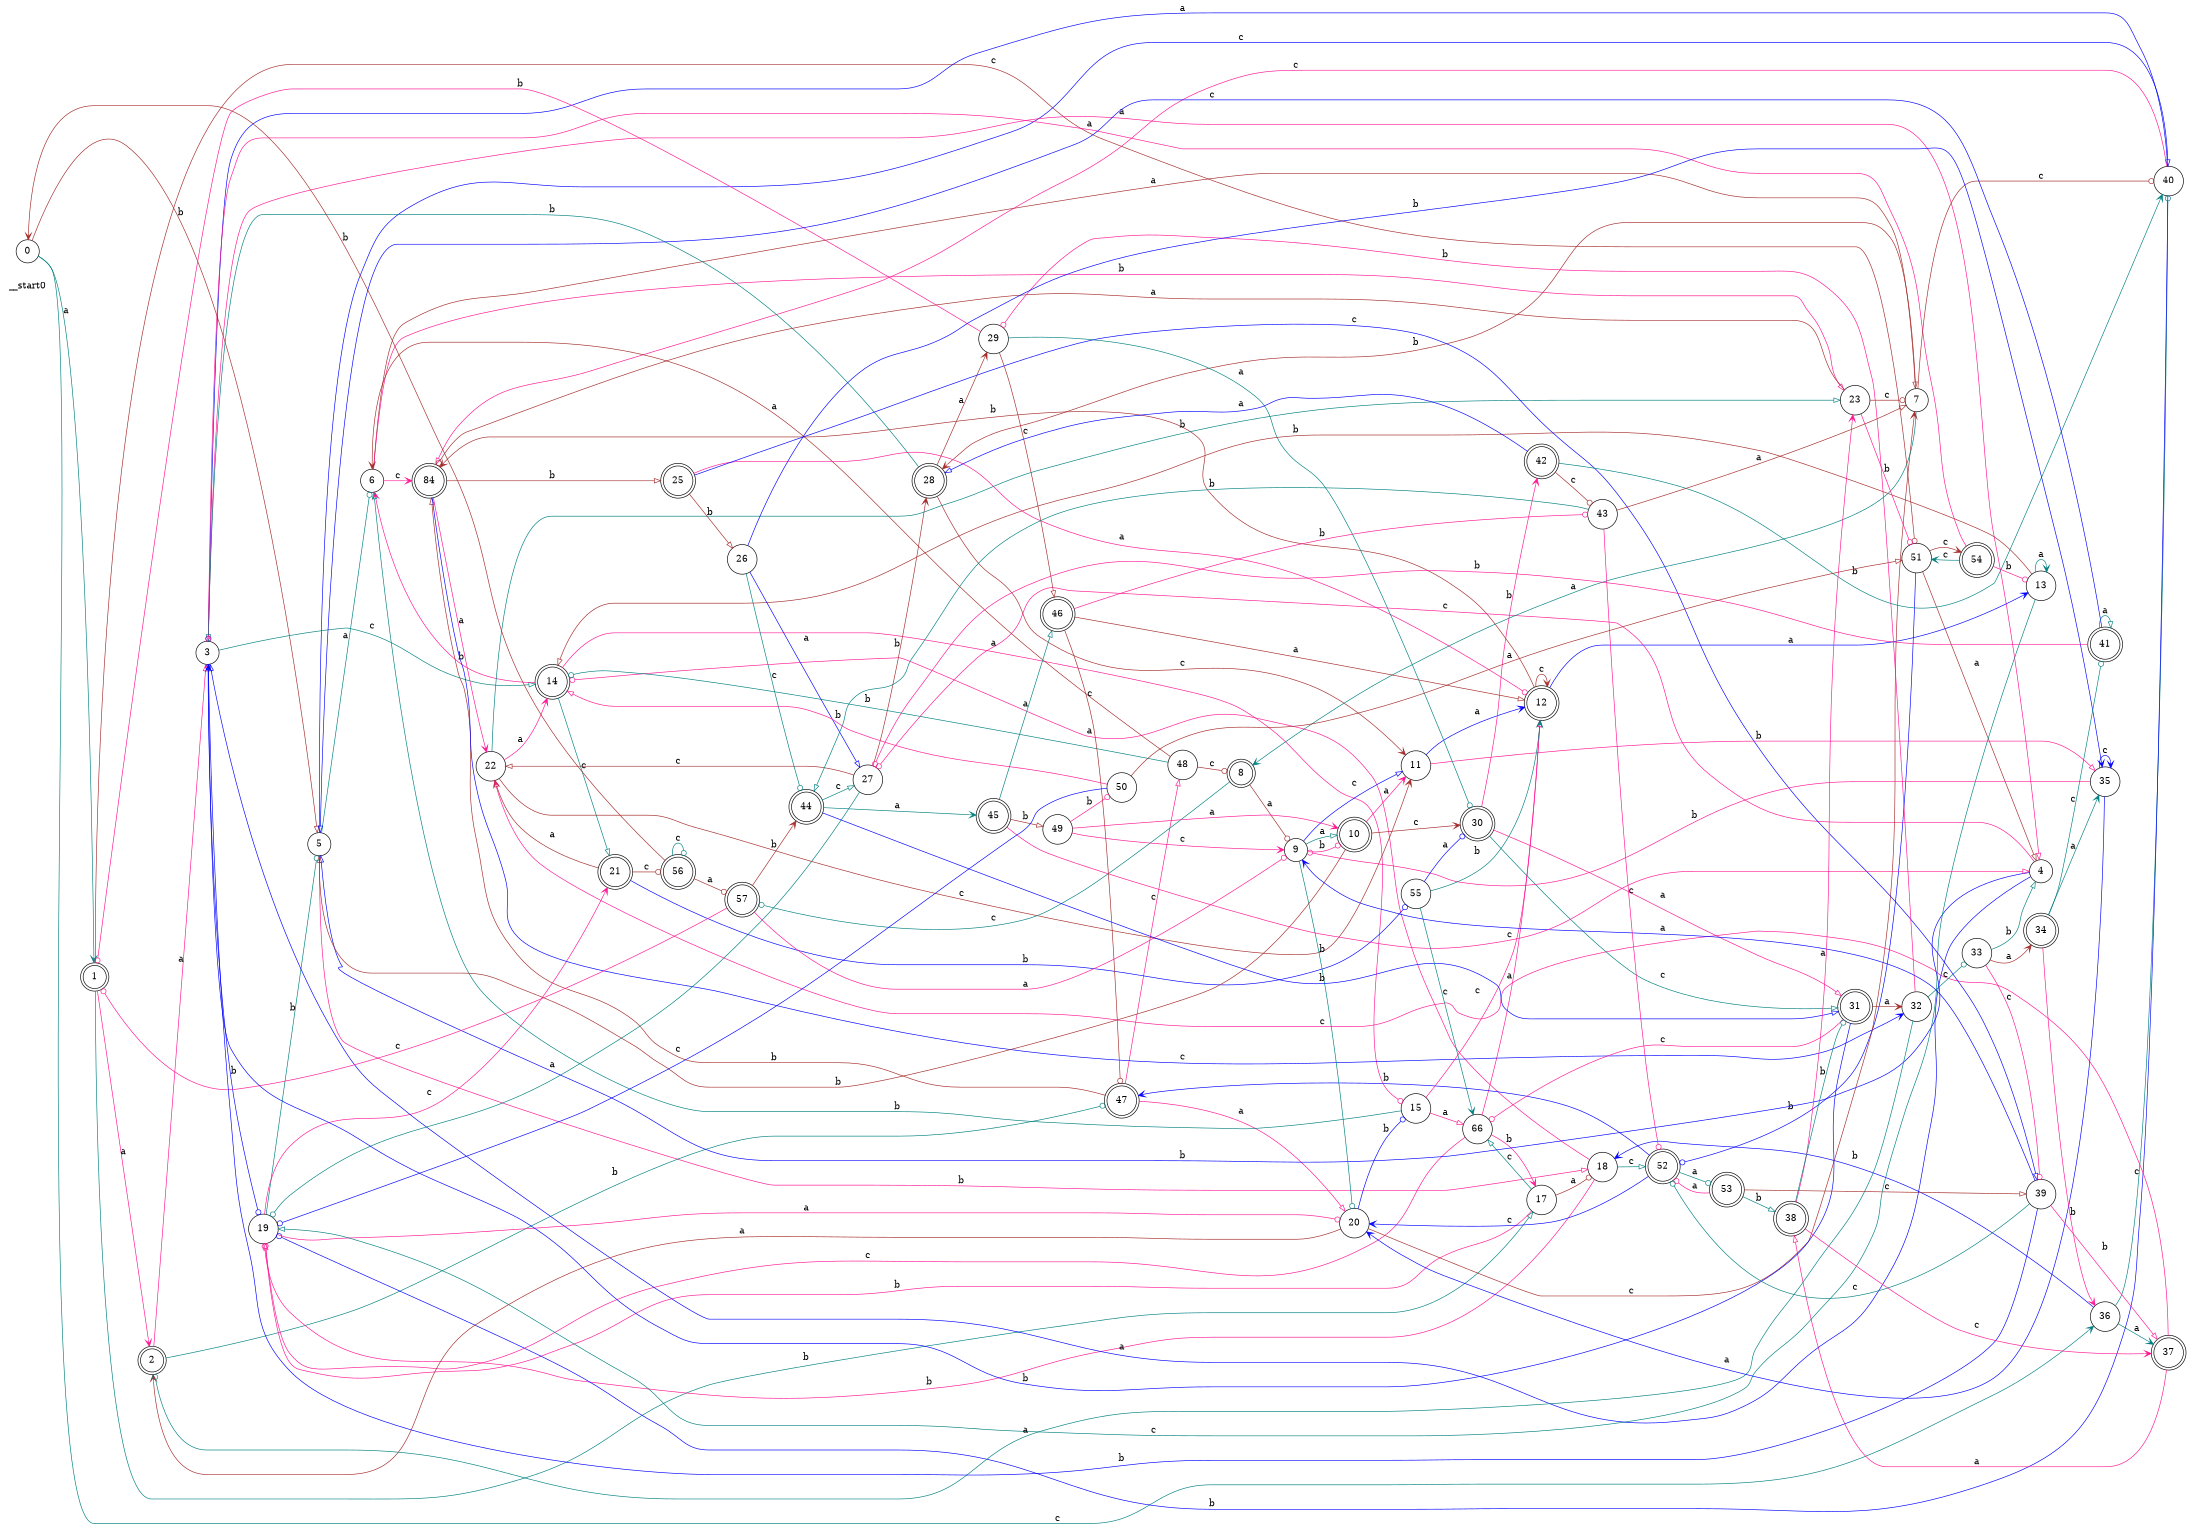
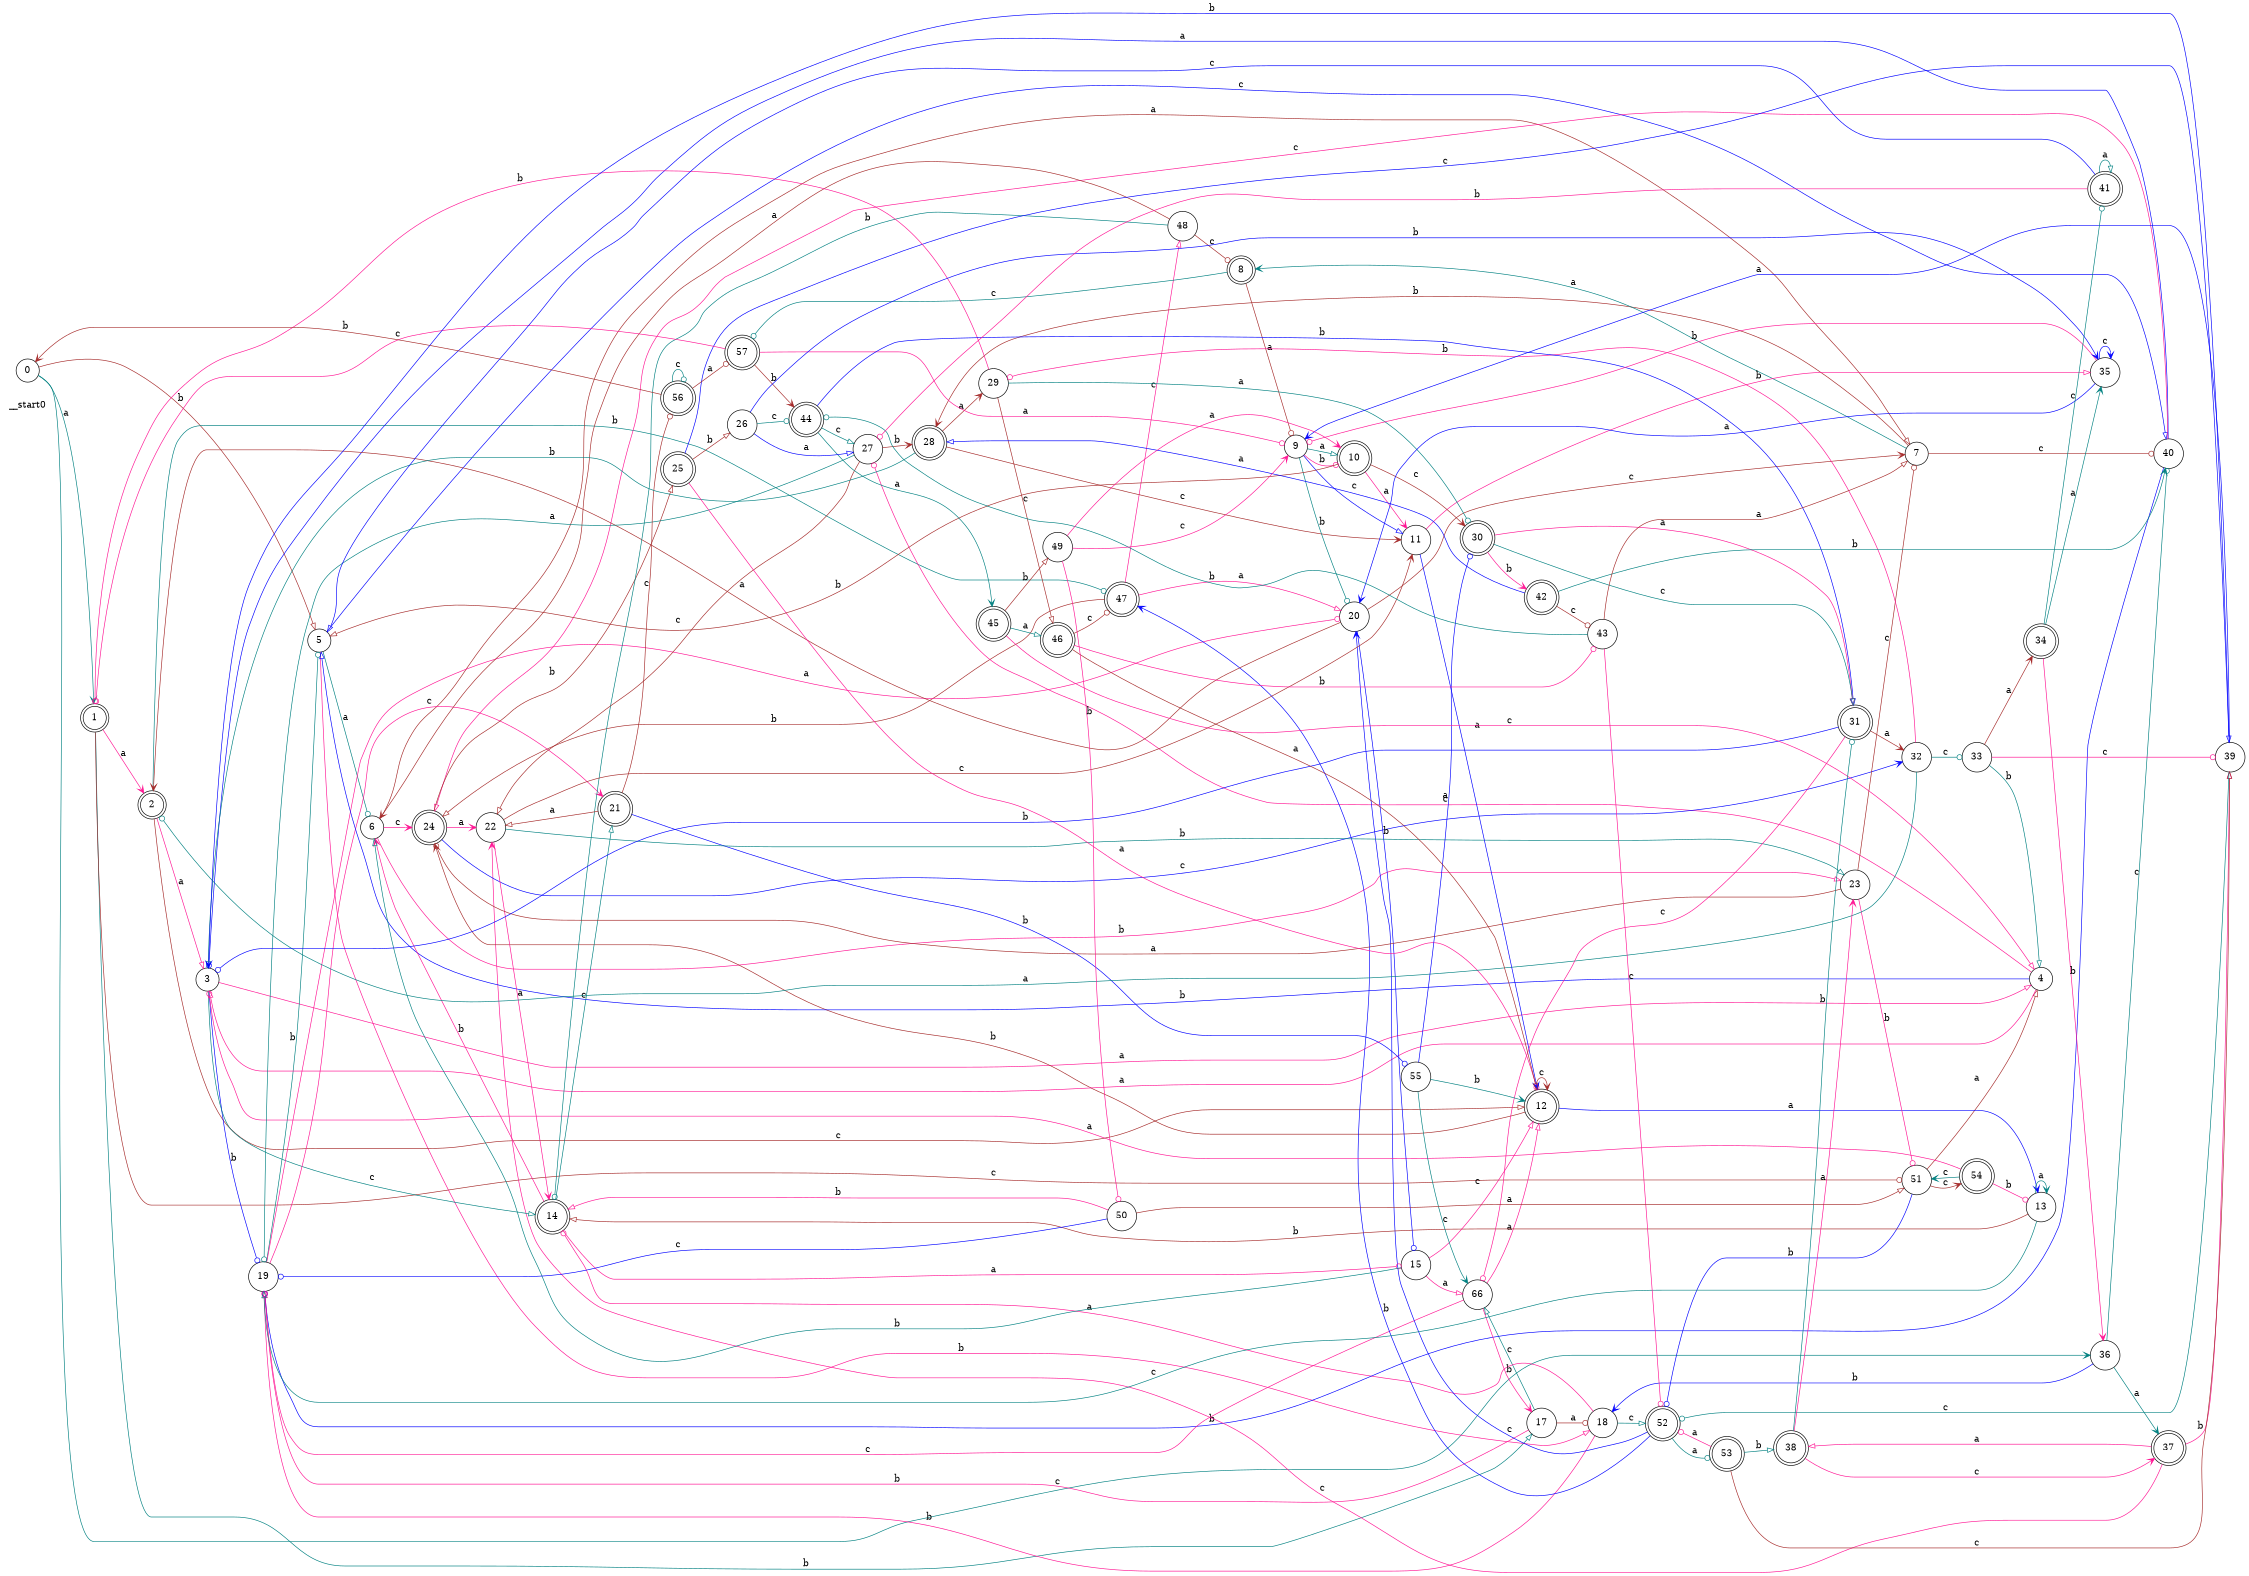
  digraph {
    rankdir=LR
    node [shape=circle color=black fillcolor=white style=filled]
    edge [arrowhead=odot color=deeppink]
    __start0 [shape=none color="" fillcolor="" style=""]
    n2 [label=0]
    n3 [label=1 shape=doublecircle style="rounded,filled"]
    n4 [label=5]
    n5 [label=36]
    n6 [label=2 shape=doublecircle style="rounded,filled"]
    n7 [label=17]
    n8 [label=51]
    n9 [label=6]
    n10 [label=18]
    n11 [label=40]
    n12 [label=37 shape=doublecircle style="rounded,filled"]
    n13 [label=3]
    n14 [label=12 shape=doublecircle style="rounded,filled"]
    n15 [label=47 shape=doublecircle style="rounded,filled"]
    n16 [label=19]
    n17 [label=66]
    n18 [label=4]
    n19 [label=52 shape=doublecircle style="rounded,filled"]
    n20 [label=54 shape=doublecircle style="rounded,filled"]
    n21 [label=14 shape=doublecircle style="rounded,filled"]
-   n22 [label=84 shape=doublecircle style="rounded,filled"]
+   n22 [label=24 shape=doublecircle style="rounded,filled"]
    n23 [label=13]
    n24 [label=20]
    n25 [label=48]
    n26 [label=27]
    n27 [label=15]
    n28 [label=21 shape=doublecircle style="rounded,filled"]
    n29 [label=28 shape=doublecircle style="rounded,filled"]
    n30 [label=22]
    n31 [label=7]
    n32 [label=23]
    n33 [label=8 shape=doublecircle style="rounded,filled"]
    n34 [label=25 shape=doublecircle style="rounded,filled"]
    n35 [label=32]
    n36 [label=9]
    n37 [label=57 shape=doublecircle style="rounded,filled"]
    n38 [label=11]
    n39 [label=29]
    n40 [label=10 shape=doublecircle style="rounded,filled"]
    n41 [label=44 shape=doublecircle style="rounded,filled"]
    n42 [label=30 shape=doublecircle style="rounded,filled"]
    n43 [label=35]
    n44 [label=31 shape=doublecircle style="rounded,filled"]
    n45 [label=42 shape=doublecircle style="rounded,filled"]
    n46 [label=55]
    n47 [label=56 shape=doublecircle style="rounded,filled"]
    n48 [label=53 shape=doublecircle style="rounded,filled"]
    n49 [label=26]
    n50 [label=39]
    n51 [label=33]
    n52 [label=45 shape=doublecircle style="rounded,filled"]
    n53 [label=46 shape=doublecircle style="rounded,filled"]
    n54 [label=43]
    n55 [label=34 shape=doublecircle style="rounded,filled"]
    n56 [label=41 shape=doublecircle style="rounded,filled"]
    n57 [label=38 shape=doublecircle style="rounded,filled"]
    n58 [label=49]
    n59 [label=50]
    n2 -> n3 [arrowhead=vee color=teal label=a]
    n2 -> n4 [arrowhead=onormal color=brown label=b]
    n2 -> n5 [arrowhead=vee color=teal label=c]
    n3 -> n6 [arrowhead=vee label=a]
    n3 -> n7 [arrowhead=onormal color=teal label=b]
    n3 -> n8 [color=brown label=c]
    n4 -> n9 [color=teal label=a]
    n4 -> n10 [arrowhead=onormal label=b]
    n4 -> n11 [arrowhead=onormal color=blue label=c]
    n5 -> n10 [arrowhead=vee color=blue label=b]
    n5 -> n11 [color=teal label=c]
    n5 -> n12 [arrowhead=vee color=teal label=a]
    n6 -> n13 [arrowhead=onormal label=a]
+   n6 -> n14 [arrowhead=onormal color=brown label=c]
    n6 -> n15 [color=teal label=b]
    n7 -> n10 [color=brown label=a]
    n7 -> n16 [arrowhead=onormal label=b]
    n7 -> n17 [arrowhead=onormal color=teal label=c]
    n8 -> n18 [arrowhead=onormal color=brown label=a]
    n8 -> n19 [color=blue label=b]
    n8 -> n20 [arrowhead=vee color=brown label=c]
    n9 -> n22 [arrowhead=vee label=c]
    n9 -> n31 [arrowhead=onormal color=brown label=a]
    n9 -> n32 [arrowhead=onormal label=b]
    n10 -> n16 [label=b]
    n10 -> n19 [arrowhead=onormal color=teal label=c]
    n10 -> n21 [label=a]
    n11 -> n13 [color=blue label=a]
    n11 -> n16 [color=blue label=b]
    n11 -> n22 [arrowhead=onormal label=c]
    n12 -> n30 [arrowhead=vee label=c]
-   n50 -> n12 [arrowhead=onormal label=b]
+   n12 -> n50 [arrowhead=onormal label=b]
    n12 -> n57 [arrowhead=onormal label=a]
    n13 -> n16 [color=blue label=b]
    n13 -> n18 [arrowhead=onormal label=a]
    n13 -> n21 [arrowhead=onormal color=teal label=c]
    n14 -> n14 [arrowhead=vee color=brown label=c]
    n14 -> n22 [arrowhead=vee color=brown label=b]
    n14 -> n23 [arrowhead=vee color=blue label=a]
    n15 -> n22 [arrowhead=onormal color=brown label=b]
    n15 -> n24 [arrowhead=onormal label=a]
    n15 -> n25 [arrowhead=onormal label=c]
    n16 -> n4 [color=teal label=b]
    n16 -> n24 [label=a]
    n16 -> n28 [arrowhead=vee label=c]
    n17 -> n7 [arrowhead=vee label=b]
    n17 -> n14 [arrowhead=onormal label=a]
    n17 -> n16 [label=c]
    n18 -> n4 [arrowhead=onormal color=blue label=b]
-   n18 -> n13 [arrowhead=onormal color=blue label=a]
+   n18 -> n13 [arrowhead=onormal label=a]
    n18 -> n26 [label=c]
    n19 -> n15 [arrowhead=vee color=blue label=b]
    n19 -> n24 [arrowhead=vee color=blue label=c]
    n19 -> n48 [color=teal label=a]
    n20 -> n8 [arrowhead=vee color=teal label=c]
    n20 -> n13 [label=a]
    n20 -> n23 [label=b]
    n21 -> n9 [arrowhead=vee label=b]
    n21 -> n27 [label=a]
    n21 -> n28 [arrowhead=onormal color=teal label=c]
    n22 -> n30 [arrowhead=vee label=a]
    n22 -> n34 [arrowhead=onormal color=brown label=b]
    n22 -> n35 [arrowhead=vee color=blue label=c]
    n23 -> n16 [arrowhead=onormal color=teal label=c]
    n23 -> n21 [arrowhead=onormal color=brown label=b]
    n23 -> n23 [arrowhead=vee color=teal label=a]
    n24 -> n6 [arrowhead=vee color=brown label=a]
    n24 -> n27 [color=blue label=b]
    n24 -> n31 [arrowhead=vee color=brown label=c]
    n25 -> n9 [arrowhead=vee color=brown label=a]
    n25 -> n21 [color=teal label=b]
    n25 -> n33 [color=brown label=c]
    n26 -> n16 [color=teal label=a]
    n26 -> n29 [arrowhead=vee color=brown label=b]
    n26 -> n30 [arrowhead=onormal color=brown label=c]
    n27 -> n9 [arrowhead=onormal color=teal label=b]
    n27 -> n14 [arrowhead=onormal label=c]
    n27 -> n17 [arrowhead=onormal label=a]
    n28 -> n30 [arrowhead=onormal color=brown label=a]
    n28 -> n46 [color=blue label=b]
    n28 -> n47 [color=brown label=c]
    n29 -> n13 [arrowhead=onormal color=teal label=b]
    n29 -> n38 [arrowhead=vee color=brown label=c]
    n29 -> n39 [arrowhead=vee color=brown label=a]
    n30 -> n21 [arrowhead=vee label=a]
    n30 -> n32 [arrowhead=onormal color=teal label=b]
    n30 -> n38 [arrowhead=vee color=brown label=c]
    n31 -> n11 [color=brown label=c]
    n31 -> n29 [arrowhead=vee color=brown label=b]
    n31 -> n33 [arrowhead=vee color=teal label=a]
    n32 -> n8 [label=b]
    n32 -> n22 [color=brown label=a]
    n32 -> n31 [color=brown label=c]
    n33 -> n36 [color=brown label=a]
    n33 -> n37 [color=teal label=c]
    n34 -> n14 [label=a]
    n34 -> n49 [arrowhead=onormal color=brown label=b]
    n34 -> n50 [arrowhead=onormal color=blue label=c]
    n35 -> n6 [color=teal label=a]
    n35 -> n39 [label=b]
    n35 -> n51 [color=teal label=c]
    n36 -> n24 [color=teal label=b]
    n36 -> n38 [arrowhead=onormal color=blue label=c]
    n36 -> n40 [arrowhead=onormal color=teal label=a]
    n36 -> n40 [label=b]
    n37 -> n3 [label=c]
    n37 -> n36 [label=a]
    n37 -> n41 [arrowhead=vee color=brown label=b]
    n38 -> n14 [arrowhead=vee color=blue label=a]
    n38 -> n43 [arrowhead=onormal label=b]
    n39 -> n3 [label=b]
    n39 -> n42 [color=teal label=a]
    n39 -> n53 [arrowhead=onormal color=brown label=c]
    n40 -> n4 [arrowhead=onormal color=brown label=b]
    n40 -> n38 [arrowhead=vee label=a]
    n40 -> n42 [arrowhead=vee color=brown label=c]
    n41 -> n26 [arrowhead=onormal color=teal label=c]
    n41 -> n44 [arrowhead=onormal color=blue label=b]
    n41 -> n52 [arrowhead=vee color=teal label=a]
    n42 -> n44 [arrowhead=onormal label=a]
    n42 -> n44 [arrowhead=onormal color=teal label=c]
    n42 -> n45 [arrowhead=vee label=b]
    n43 -> n24 [arrowhead=vee color=blue label=a]
    n43 -> n36 [label=b]
    n43 -> n43 [arrowhead=vee color=blue label=c]
    n44 -> n13 [color=blue label=b]
    n44 -> n17 [label=c]
    n44 -> n35 [arrowhead=vee color=brown label=a]
    n45 -> n11 [arrowhead=vee color=teal label=b]
    n45 -> n29 [arrowhead=onormal color=blue label=a]
    n45 -> n54 [color=brown label=c]
    n46 -> n14 [arrowhead=vee color=teal label=b]
    n46 -> n17 [arrowhead=vee color=teal label=c]
    n46 -> n42 [color=blue label=a]
    n47 -> n2 [arrowhead=vee color=brown label=b]
    n47 -> n37 [color=brown label=a]
    n47 -> n47 [color=teal label=c]
    n48 -> n19 [label=a]
    n48 -> n50 [arrowhead=onormal color=brown label=c]
    n48 -> n57 [arrowhead=onormal color=teal label=b]
    n49 -> n26 [arrowhead=onormal color=blue label=a]
    n49 -> n41 [color=teal label=c]
    n49 -> n43 [arrowhead=vee color=blue label=b]
    n50 -> n13 [arrowhead=vee color=blue label=b]
    n50 -> n19 [color=teal label=c]
    n50 -> n36 [arrowhead=vee color=blue label=a]
    n51 -> n18 [arrowhead=onormal color=teal label=b]
    n51 -> n50 [label=c]
    n51 -> n55 [arrowhead=vee color=brown label=a]
    n52 -> n18 [arrowhead=onormal label=c]
    n52 -> n53 [arrowhead=onormal color=teal label=a]
    n52 -> n58 [arrowhead=onormal color=brown label=b]
    n53 -> n14 [arrowhead=onormal color=brown label=a]
    n53 -> n15 [color=brown label=c]
    n53 -> n54 [label=b]
    n54 -> n19 [label=c]
    n54 -> n31 [arrowhead=onormal color=brown label=a]
-   n54 -> n41 [arrowhead=onormal color=teal label=b]
+   n54 -> n41 [color=teal label=b]
    n55 -> n5 [arrowhead=vee label=b]
    n55 -> n43 [arrowhead=vee color=teal label=a]
    n55 -> n56 [color=teal label=c]
    n56 -> n4 [arrowhead=onormal color=blue label=c]
    n56 -> n26 [label=b]
    n56 -> n56 [arrowhead=onormal color=teal label=a]
    n57 -> n12 [arrowhead=vee label=c]
    n57 -> n32 [arrowhead=vee label=a]
    n57 -> n44 [color=teal label=b]
    n58 -> n36 [arrowhead=vee label=c]
    n58 -> n40 [arrowhead=vee label=a]
    n58 -> n59 [label=b]
    n59 -> n8 [arrowhead=onormal color=brown label=a]
    n59 -> n16 [color=blue label=c]
    n59 -> n21 [arrowhead=onormal label=b]
  }
